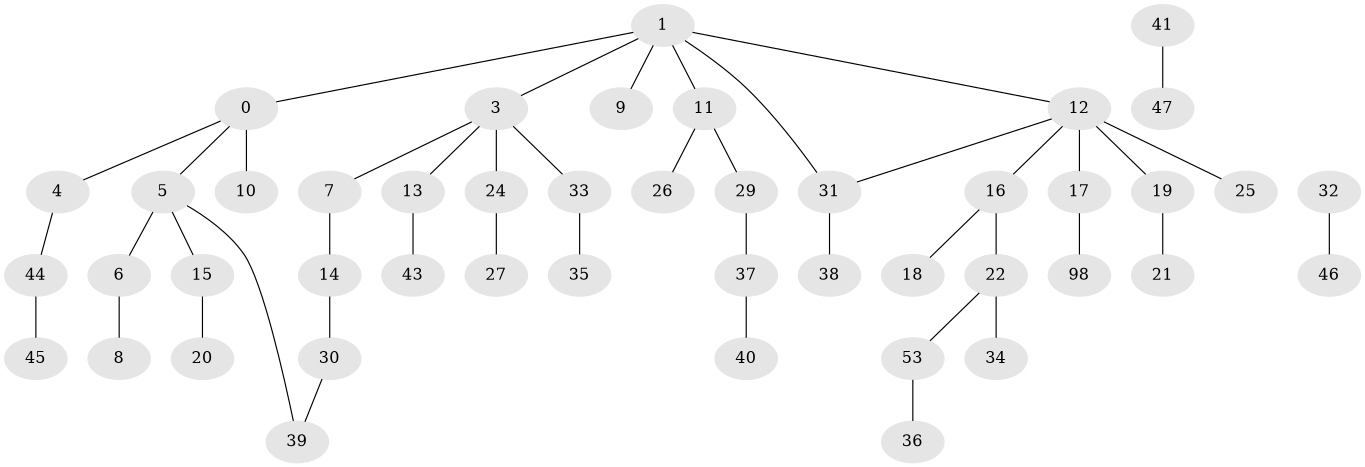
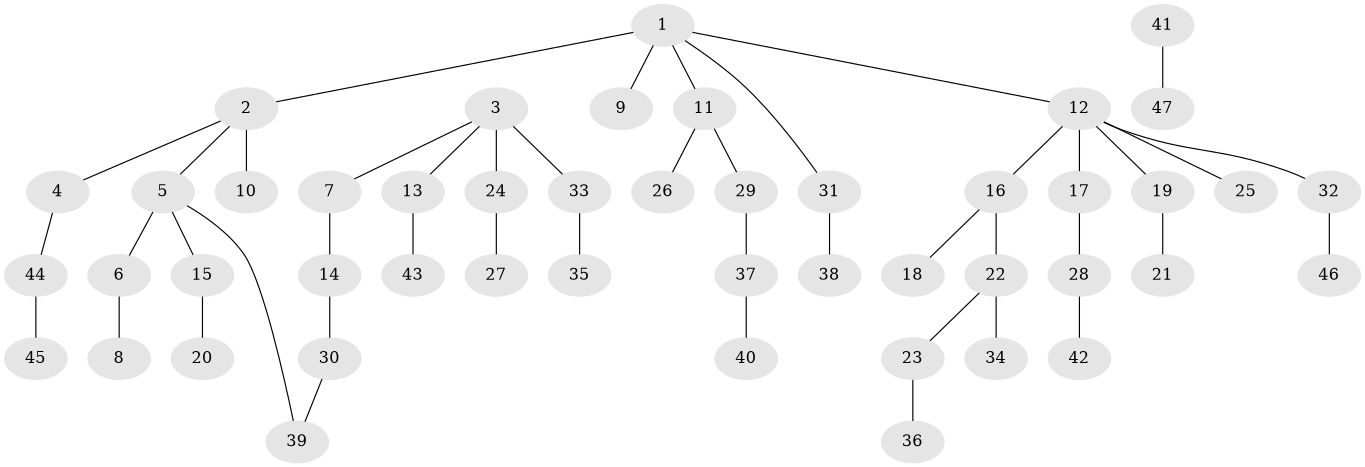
  graph {
    node [color=gray90 style=filled]
    edge [weight=1.0]
    1
-   2 [label=0]
+   2
    3
    9
    11
    12
    31
    4
    5
    10
    7
    13
    24
    33
    26
    29
    16
    17
    19
    25
    32
    38
    44
    6
    15
    39
    14
    43
    27
    35
    45
    8
    20
    30
    37
    18
    22
-   28 [label=98]
+   28
    21
    46
-   23 [label=53]
+   23
    34
+   42
    36
    40
    41
    47
    1 -- 2
-   1 -- 3
    1 -- 9
    1 -- 11
    1 -- 12
    1 -- 31
    2 -- 4
    2 -- 5
    2 -- 10 [weight=3.0]
    3 -- 7
    3 -- 13
    3 -- 24
    3 -- 33
    11 -- 26
    11 -- 29
    12 -- 16
    12 -- 17
    12 -- 19
    12 -- 25
-   12 -- 31
+   12 -- 32
    31 -- 38 [weight=3.0]
    4 -- 44
    5 -- 6
    5 -- 15
    5 -- 39
    7 -- 14
    13 -- 43
    24 -- 27
    33 -- 35
    29 -- 37
    16 -- 18
    16 -- 22
    17 -- 28
    19 -- 21 [weight=2.0]
    32 -- 46
    44 -- 45
    6 -- 8
    15 -- 20 [weight=2.0]
    14 -- 30
    30 -- 39
    37 -- 40
    22 -- 23
    22 -- 34
+   28 -- 42
    23 -- 36 [weight=3.0]
    41 -- 47
  }
